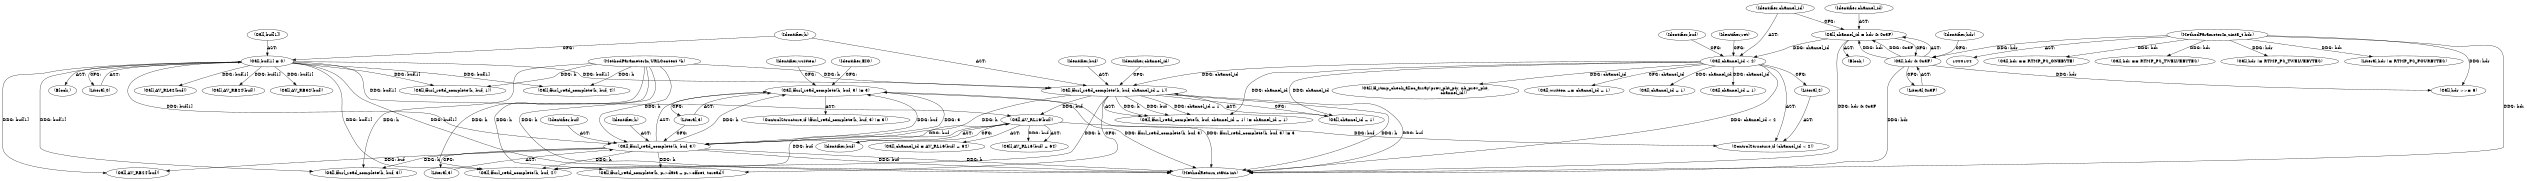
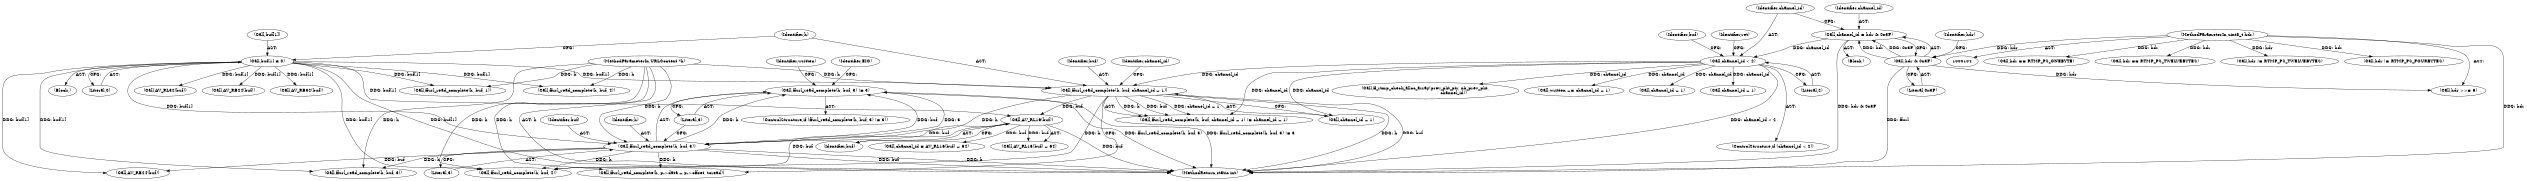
  digraph {
    n1 [label="(Call,ffurl_read_complete(h, buf, 3) != 3)"]
    n2 [label="(Literal,3)"]
    n3 [label="(ControlStructure,if (ffurl_read_complete(h, buf, 3) != 3))"]
    n4 [label="(MethodReturn,static int)"]
    n5 [label="(Call,ffurl_read_complete(h, buf, 3))"]
    n6 [label="(Call,ffurl_read_complete(h, p->data + p->offset, toread))"]
    n7 [label="(Literal,3)"]
    n8 [label="(Call,ffurl_read_complete(h, buf, 4))"]
    n9 [label="(Call,ffurl_read_complete(h, buf, 3))"]
    n10 [label="(Call,AV_RB24(buf))"]
    n11 [label="(Call,ffurl_read_complete(h, buf, channel_id + 1))"]
    n12 [label="(Call,AV_RL16(buf))"]
    n13 [label="(Call,channel_id + 1)"]
    n14 [label="(Call,ffurl_read_complete(h, buf, channel_id + 1) != channel_id + 1)"]
    n15 [label="(Identifier,buf)"]
    n16 [label="(Call,channel_id = AV_RL16(buf) + 64)"]
    n17 [label="(Call,AV_RL16(buf) + 64)"]
    n18 [label="(MethodParameterIn,URLContext *h)"]
    n19 [label="(Call,ffurl_read_complete(h, buf, 1))"]
    n20 [label="(Call,ffurl_read_complete(h, buf, 4))"]
    n21 [label="(Call,buf[1] = 0)"]
    n22 [label="(Call,AV_RL32(buf))"]
    n23 [label="(Call,AV_RB24(buf))"]
    n24 [label="(Call,AV_RB32(buf))"]
    n25 [label="(Block,)"]
    n26 [label="(Literal,0)"]
    n27 [label="(Call,channel_id < 2)"]
    n28 [label="(ControlStructure,if (channel_id < 2))"]
    n29 [label="(Call,written += channel_id + 1)"]
    n30 [label="(Call,channel_id + 1)"]
    n31 [label="(Call,channel_id + 1)"]
    n32 [label="(Call,ff_rtmp_check_alloc_array(prev_pkt_ptr, nb_prev_pkt,\n                                         channel_id))"]
    n33 [label="(Literal,2)"]
    n34 [label="(Call,channel_id = hdr & 0x3F)"]
    n35 [label="(Call,hdr & 0x3F)"]
    n36 [label="(Block,)"]
    n37 [label="(Call,hdr >>= 6)"]
    n38 [label="(Literal,0x3F)"]
    n39 [label="(MethodParameterIn,uint8_t hdr)"]
    1000104
    n41 [label="(Call,hdr == RTMP_PS_ONEBYTE)"]
    n42 [label="(Call,hdr == RTMP_PS_TWELVEBYTES)"]
    n43 [label="(Call,hdr != RTMP_PS_TWELVEBYTES)"]
-   n44 [label="(Literal,hdr != RTMP_PS_FOURBYTES)"]
+   n44 [label="(Call,hdr != RTMP_PS_FOURBYTES)"]
    n45 [label="(Identifier,buf)"]
    n46 [label="(Identifier,buf)"]
    n47 [label="(Identifier,h)"]
    n48 [label="(Identifier,buf)"]
    n49 [label="(Identifier,hdr)"]
    n50 [label="(Call,buf[1])"]
    n51 [label="(Identifier,ret)"]
    n52 [label="(Identifier,channel_id)"]
    n53 [label="(Identifier,EIO)"]
    n54 [label="(Identifier,channel_id)"]
    n55 [label="(Identifier,written)"]
    n56 [label="(Identifier,h)"]
    n57 [label="(Identifier,channel_id)"]
    n1 -> n2 [label="CFG: "]
    n1 -> n3 [label="AST: "]
    n1 -> n4 [label="DDG: ffurl_read_complete(h, buf, 3) != 3"]
    n1 -> n4 [label="DDG: ffurl_read_complete(h, buf, 3)"]
    n2 -> n1 [label="AST: "]
    n2 -> n5 [label="CFG: "]
    n5 -> n1 [label="AST: "]
    n5 -> n1 [label="DDG: h"]
    n5 -> n1 [label="DDG: buf"]
    n5 -> n1 [label="DDG: 3"]
    n5 -> n4 [label="DDG: h"]
    n5 -> n4 [label="DDG: buf"]
    n5 -> n6 [label="DDG: h"]
    n5 -> n7 [label="CFG: "]
    n5 -> n8 [label="DDG: h"]
    n5 -> n9 [label="DDG: h"]
    n5 -> n10 [label="DDG: buf"]
    n7 -> n5 [label="AST: "]
    n11 -> n4 [label="DDG: h"]
    n11 -> n4 [label="DDG: buf"]
    n11 -> n5 [label="DDG: h"]
    n11 -> n6 [label="CFG: "]
    n11 -> n8 [label="DDG: h"]
    n11 -> n12 [label="DDG: buf"]
    n11 -> n13 [label="CFG: "]
    n11 -> n14 [label="AST: "]
    n11 -> n14 [label="DDG: h"]
    n11 -> n14 [label="DDG: buf"]
    n11 -> n14 [label="DDG: channel_id + 1"]
-   n12 -> n28 [label="DDG: buf"]
+   n12 -> n4 [label="DDG: buf"]
    n12 -> n5 [label="DDG: buf"]
    n12 -> n8 [label="DDG: buf"]
    n12 -> n15 [label="CFG: "]
-   n12 -> n16 [label="AST: "]
+   n12 -> n16 [label="DDG: buf"]
    n12 -> n17 [label="AST: "]
    n12 -> n17 [label="DDG: buf"]
    n13 -> n11 [label="AST: "]
    n15 -> n12 [label="AST: "]
-   n18 -> n4 [label="DDG: h"]
+   n18 -> n4 [label="AST: h"]
    n18 -> n5 [label="DDG: h"]
    n18 -> n6 [label="DDG: h"]
    n18 -> n8 [label="DDG: h"]
    n18 -> n9 [label="DDG: h"]
    n18 -> n11 [label="DDG: h"]
    n18 -> n19 [label="DDG: h"]
    n18 -> n20 [label="DDG: h"]
    n21 -> n4 [label="DDG: buf[1]"]
    n21 -> n5 [label="DDG: buf[1]"]
    n21 -> n8 [label="DDG: buf[1]"]
    n21 -> n9 [label="DDG: buf[1]"]
    n21 -> n10 [label="DDG: buf[1]"]
    n21 -> n11 [label="DDG: buf[1]"]
    n21 -> n12 [label="DDG: buf[1]"]
    n21 -> n19 [label="DDG: buf[1]"]
    n21 -> n20 [label="DDG: buf[1]"]
    n21 -> n22 [label="DDG: buf[1]"]
    n21 -> n23 [label="DDG: buf[1]"]
    n21 -> n24 [label="DDG: buf[1]"]
    n21 -> n25 [label="AST: "]
    n21 -> n26 [label="CFG: "]
    n26 -> n21 [label="AST: "]
    n27 -> n4 [label="DDG: channel_id < 2"]
    n27 -> n11 [label="DDG: channel_id"]
    n27 -> n13 [label="DDG: channel_id"]
    n27 -> n14 [label="DDG: channel_id"]
    n27 -> n28 [label="AST: "]
-   n27 -> n29 [label="CFG: channel_id"]
+   n27 -> n29 [label="DDG: channel_id"]
    n27 -> n30 [label="DDG: channel_id"]
    n27 -> n31 [label="DDG: channel_id"]
    n27 -> n32 [label="DDG: channel_id"]
    n27 -> n33 [label="CFG: "]
-   n33 -> n28 [label="AST: "]
+   n33 -> n27 [label="AST: "]
    n34 -> n4 [label="DDG: hdr & 0x3F"]
    n34 -> n27 [label="DDG: channel_id"]
    n34 -> n35 [label="CFG: "]
    n34 -> n36 [label="AST: "]
-   n35 -> n4 [label="DDG: hdr"]
+   n35 -> n4 [label="DDG: ffurl"]
    n35 -> n34 [label="AST: "]
    n35 -> n34 [label="DDG: hdr"]
    n35 -> n34 [label="DDG: 0x3F"]
    n35 -> n37 [label="DDG: hdr"]
    n35 -> n38 [label="CFG: "]
    n38 -> n35 [label="AST: "]
    n39 -> n4 [label="DDG: hdr"]
    n39 -> n35 [label="DDG: hdr"]
-   n39 -> n37 [label="DDG: hdr"]
+   n39 -> n37 [label="AST: "]
    n39 -> 1000104 [label="AST: "]
    n39 -> n41 [label="DDG: hdr"]
    n39 -> n42 [label="DDG: hdr"]
    n39 -> n43 [label="DDG: hdr"]
    n39 -> n44 [label="DDG: hdr"]
    n45 -> n27 [label="CFG: "]
    n46 -> n11 [label="AST: "]
    n47 -> n5 [label="AST: "]
    n48 -> n5 [label="AST: "]
    n49 -> n35 [label="CFG: "]
    n50 -> n21 [label="AST: "]
    n51 -> n27 [label="CFG: "]
    n52 -> n11 [label="CFG: "]
    n53 -> n1 [label="CFG: "]
    n54 -> n27 [label="AST: "]
    n54 -> n34 [label="CFG: "]
    n55 -> n1 [label="CFG: "]
    n56 -> n11 [label="AST: "]
    n56 -> n21 [label="CFG: "]
    n57 -> n34 [label="AST: "]
  }
